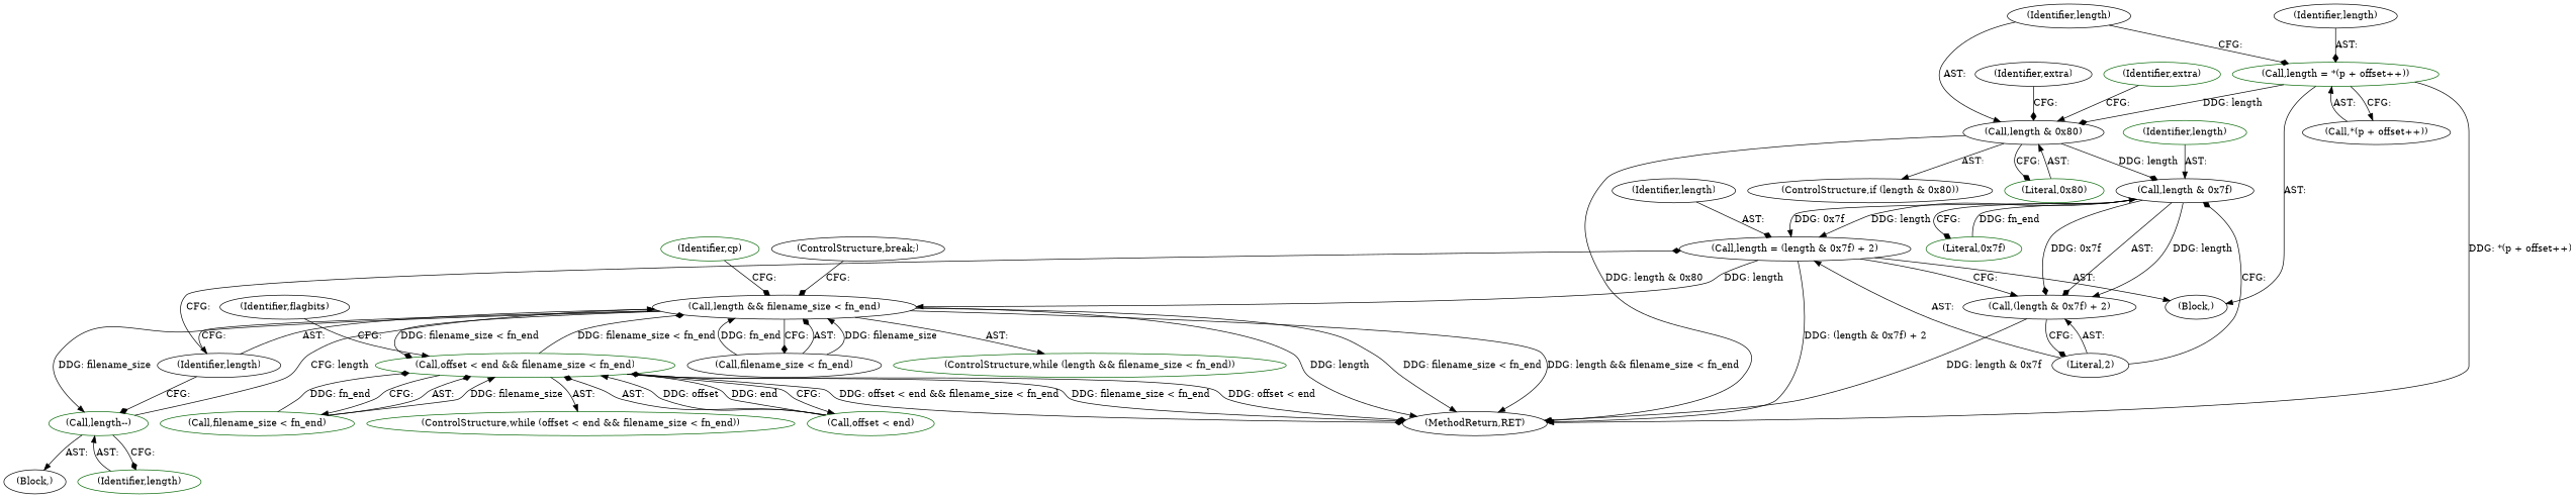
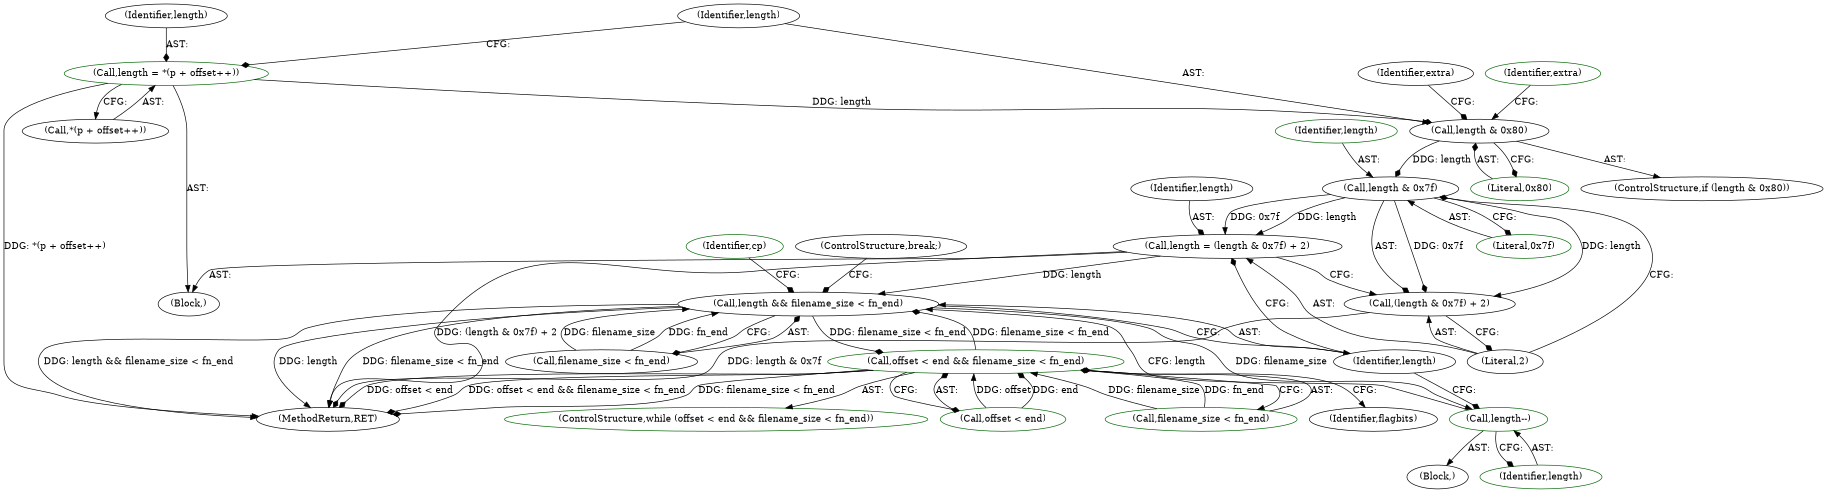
  digraph {
    node [color=black]
    edge [arrowhead=normal]
    n1 [color=darkgreen label="(Call,length = *(p + offset++))"]
    n2 [label="(Call,length & 0x80)"]
    n3 [label="(Call,*(p + offset++))"]
    n4 [label="(Block,)"]
    n5 [label="(MethodReturn,RET)"]
    n6 [label="(Call,length & 0x7f)"]
    n7 [color=darkgreen label="(Literal,0x80)"]
    n8 [label="(ControlStructure,if (length & 0x80))"]
    n9 [label="(Call,length = (length & 0x7f) + 2)"]
    n10 [label="(Call,(length & 0x7f) + 2)"]
    n11 [color=darkgreen label="(Literal,0x7f)"]
    n12 [label="(Call,length && filename_size < fn_end)"]
    n13 [label="(Literal,2)"]
    n14 [color=darkgreen label="(Call,offset < end && filename_size < fn_end)"]
    n15 [color=darkgreen label="(Call,length--)"]
    n16 [label="(Call,filename_size < fn_end)"]
    n17 [label="(Identifier,length)"]
-   n18 [color=darkgreen label="(ControlStructure,while (length && filename_size < fn_end))"]
    n19 [color=darkgreen label="(Call,offset < end)"]
    n20 [color=darkgreen label="(Call,filename_size < fn_end)"]
    n21 [color=darkgreen label="(ControlStructure,while (offset < end && filename_size < fn_end))"]
    n22 [label="(Block,)"]
    n23 [color=darkgreen label="(Identifier,length)"]
    n24 [color=darkgreen label="(Identifier,cp)"]
    n25 [label="(Identifier,length)"]
    n26 [label="(Identifier,length)"]
    n27 [label="(Identifier,length)"]
    n28 [color=darkgreen label="(Identifier,length)"]
    n29 [label="(Identifier,extra)"]
    n30 [color=darkgreen label="(Identifier,extra)"]
    n31 [label="(Identifier,flagbits)"]
    n32 [label="(ControlStructure,break;)"]
    n1 -> n2 [arrowhead=diamond label="DDG: length"]
    n1 -> n3 [label="CFG: "]
    n1 -> n4 [label="AST: "]
    n1 -> n5 [label="DDG: *(p + offset++)"]
-   n2 -> n5 [arrowhead=diamond label="DDG: length & 0x80"]
    n2 -> n6 [arrowhead=diamond label="DDG: length"]
    n2 -> n7 [arrowhead=diamond label="CFG: "]
    n2 -> n8 [label="AST: "]
    n3 -> n1 [label="AST: "]
    n6 -> n9 [label="DDG: length"]
    n6 -> n9 [label="DDG: 0x7f"]
    n6 -> n10 [arrowhead=diamond label="AST: "]
    n6 -> n10 [label="DDG: length"]
    n6 -> n10 [arrowhead=diamond label="DDG: 0x7f"]
    n6 -> n11 [arrowhead=diamond label="CFG: "]
-   n7 -> n2 [label="AST: "]
+   n7 -> n2 [arrowhead=diamond label="AST: "]
    n9 -> n4 [label="AST: "]
    n9 -> n5 [label="DDG: (length & 0x7f) + 2"]
    n9 -> n10 [label="CFG: "]
    n9 -> n12 [label="DDG: length"]
-   n10 -> n5 [label="DDG: length & 0x7f"]
+   n10 -> n5 [arrowhead=diamond label="DDG: length & 0x7f"]
    n10 -> n13 [arrowhead=diamond label="CFG: "]
-   n11 -> n6 [label="DDG: fn_end"]
+   n11 -> n6 [label="AST: "]
    n12 -> n5 [label="DDG: filename_size < fn_end"]
    n12 -> n5 [label="DDG: length && filename_size < fn_end"]
    n12 -> n5 [label="DDG: length"]
    n12 -> n14 [arrowhead=diamond label="DDG: filename_size < fn_end"]
    n12 -> n15 [label="DDG: filename_size"]
    n12 -> n16 [arrowhead=diamond label="CFG: "]
    n12 -> n17 [label="CFG: "]
-   n12 -> n18 [label="AST: "]
    n13 -> n6 [arrowhead=diamond label="CFG: "]
    n13 -> n9 [label="AST: "]
    n13 -> n10 [label="AST: "]
    n14 -> n5 [arrowhead=diamond label="DDG: offset < end"]
    n14 -> n5 [arrowhead=diamond label="DDG: offset < end && filename_size < fn_end"]
    n14 -> n5 [arrowhead=diamond label="DDG: filename_size < fn_end"]
    n14 -> n12 [arrowhead=diamond label="DDG: filename_size < fn_end"]
-   n14 -> n19 [label="CFG: "]
+   n14 -> n19 [arrowhead=diamond label="CFG: "]
    n14 -> n20 [label="CFG: "]
    n14 -> n21 [label="AST: "]
    n15 -> n12 [label="CFG: length"]
    n15 -> n22 [label="AST: "]
    n15 -> n23 [arrowhead=diamond label="CFG: "]
    n16 -> n12 [arrowhead=diamond label="AST: "]
    n16 -> n12 [label="DDG: filename_size"]
    n16 -> n12 [label="DDG: fn_end"]
    n17 -> n9 [arrowhead=diamond label="CFG: "]
    n17 -> n12 [label="AST: "]
    n17 -> n15 [arrowhead=diamond label="CFG: "]
    n19 -> n14 [arrowhead=diamond label="AST: "]
    n19 -> n14 [label="DDG: offset"]
    n19 -> n14 [arrowhead=diamond label="DDG: end"]
    n20 -> n14 [arrowhead=diamond label="AST: "]
    n20 -> n14 [label="DDG: filename_size"]
    n20 -> n14 [arrowhead=diamond label="DDG: fn_end"]
    n23 -> n15 [label="AST: "]
    n24 -> n12 [arrowhead=diamond label="CFG: "]
    n25 -> n1 [arrowhead=diamond label="CFG: "]
    n25 -> n2 [label="AST: "]
    n26 -> n9 [arrowhead=diamond label="AST: "]
    n27 -> n1 [arrowhead=diamond label="AST: "]
    n28 -> n6 [label="AST: "]
    n29 -> n2 [arrowhead=diamond label="CFG: "]
    n30 -> n2 [label="CFG: "]
-   n31 -> n14 [label="CFG: "]
+   n14 -> n31 [label="CFG: "]
    n32 -> n12 [arrowhead=diamond label="CFG: "]
  }
